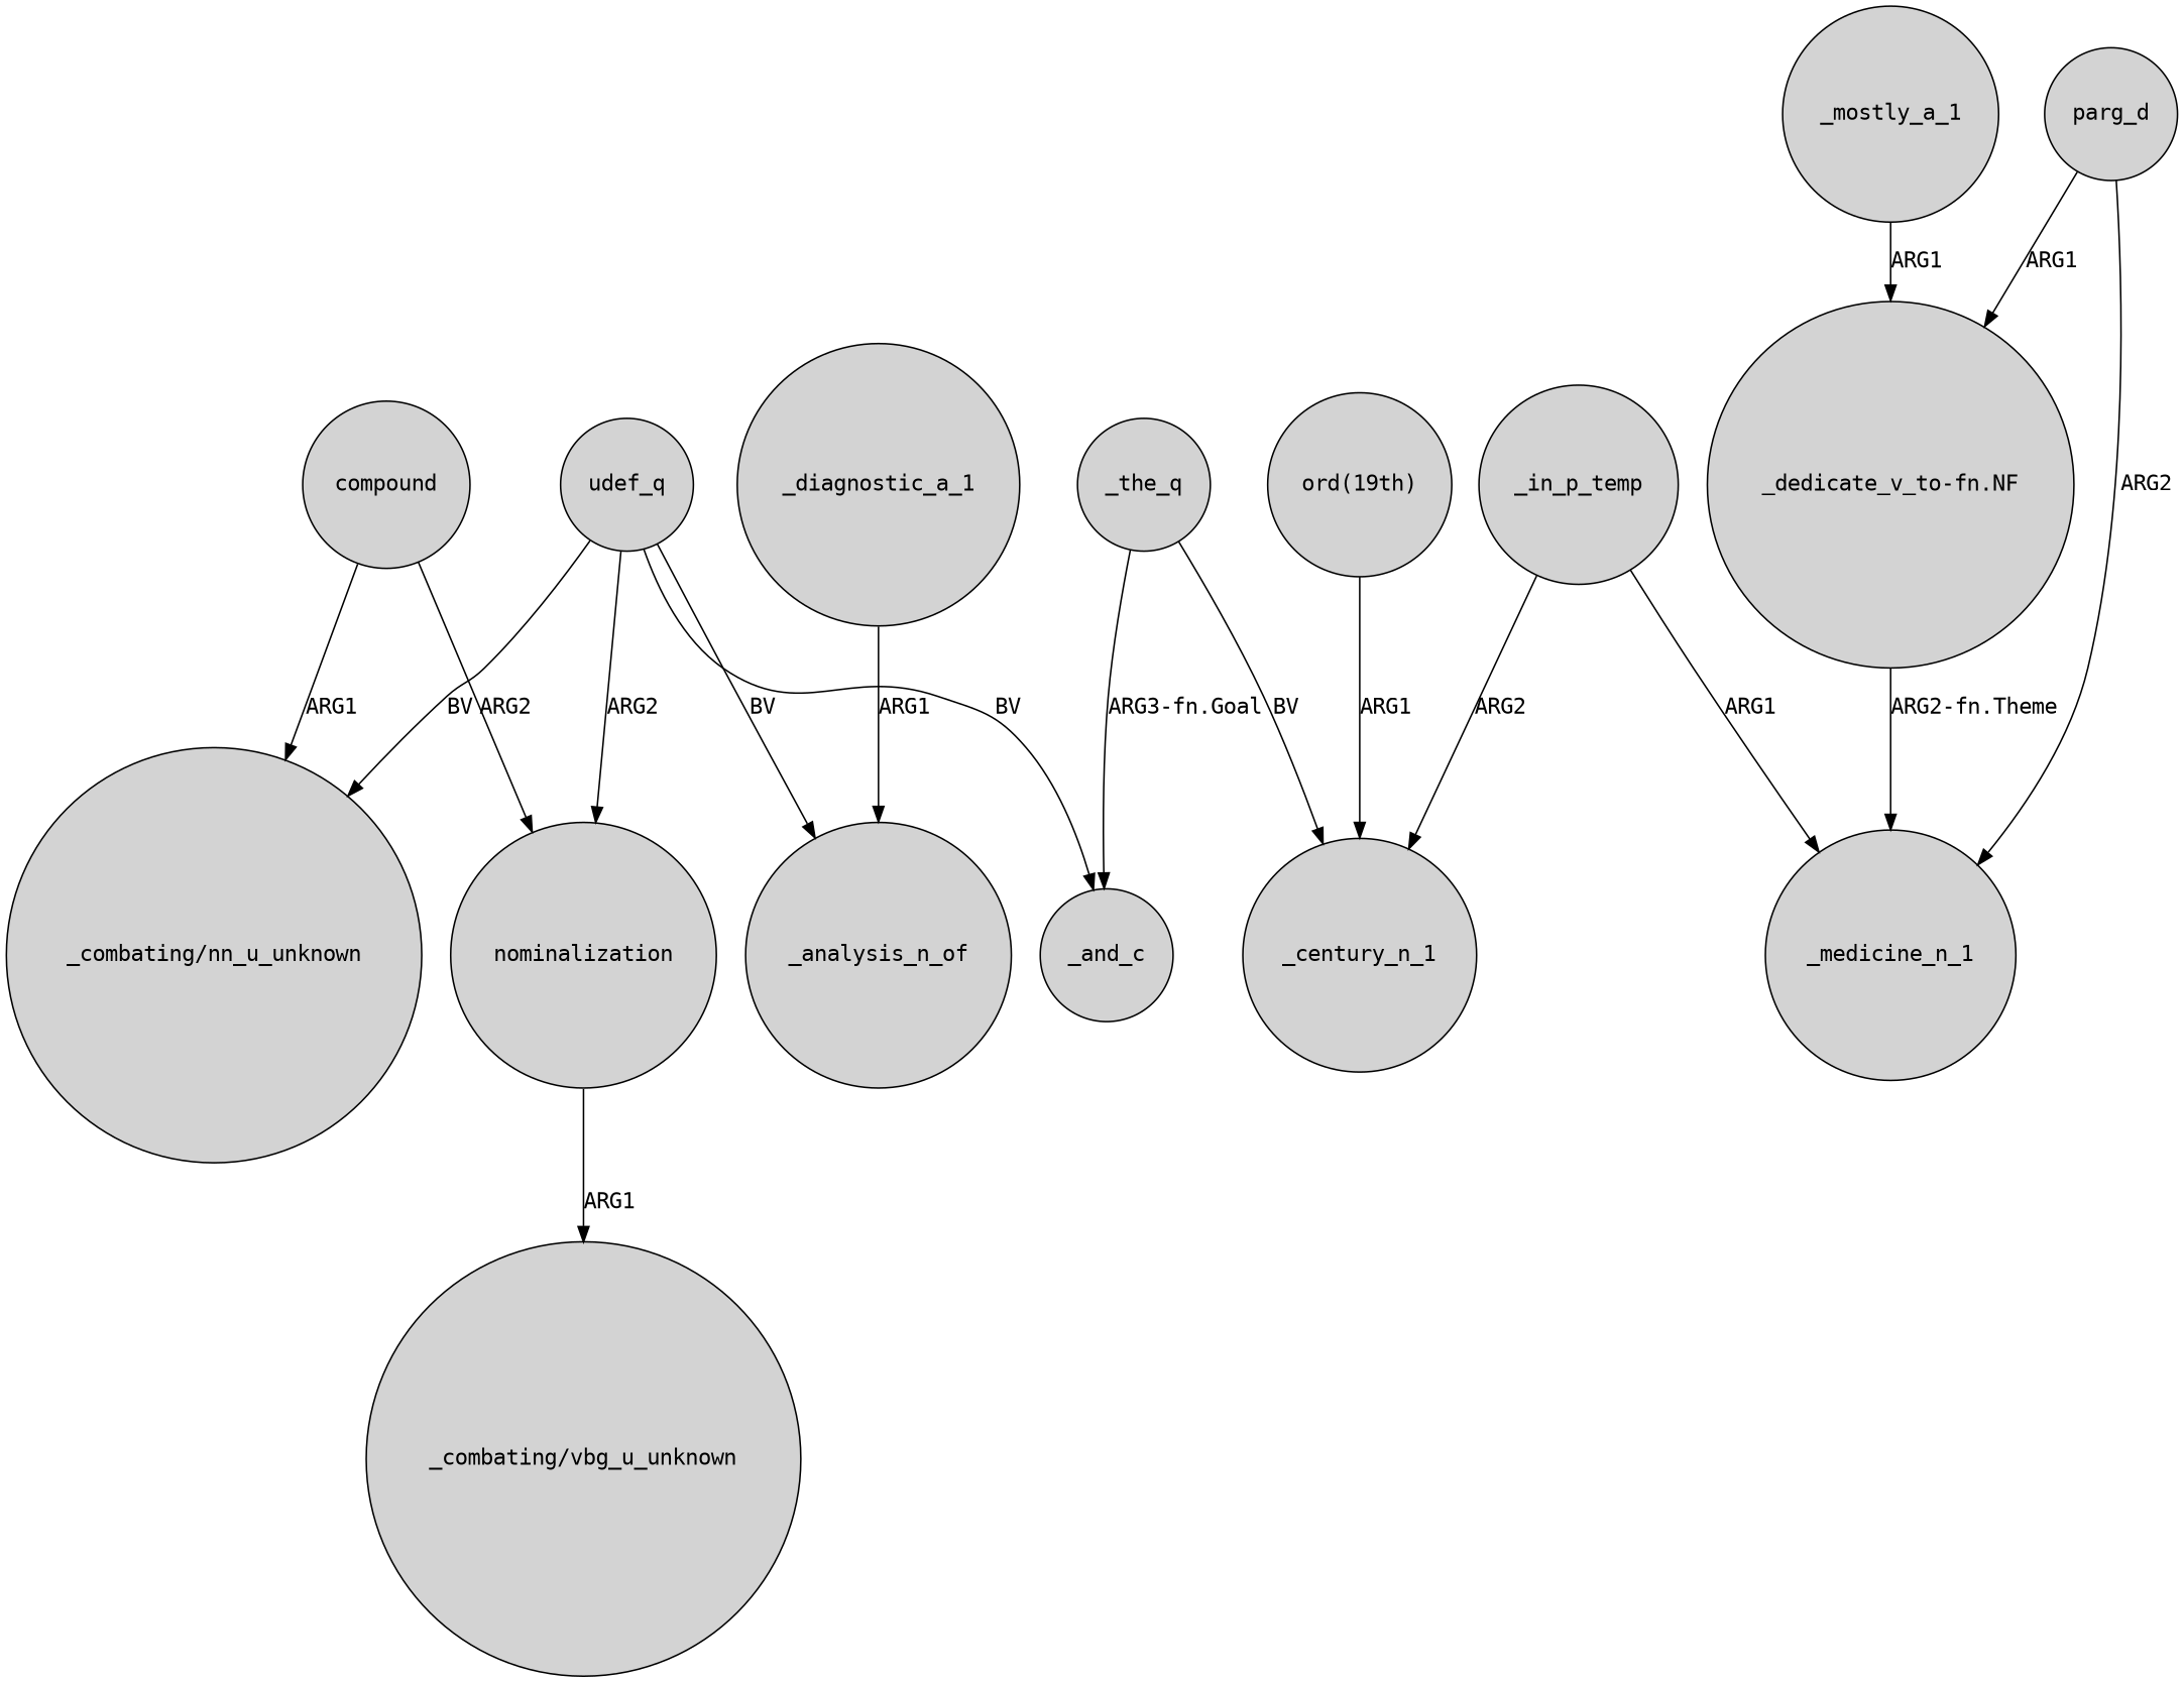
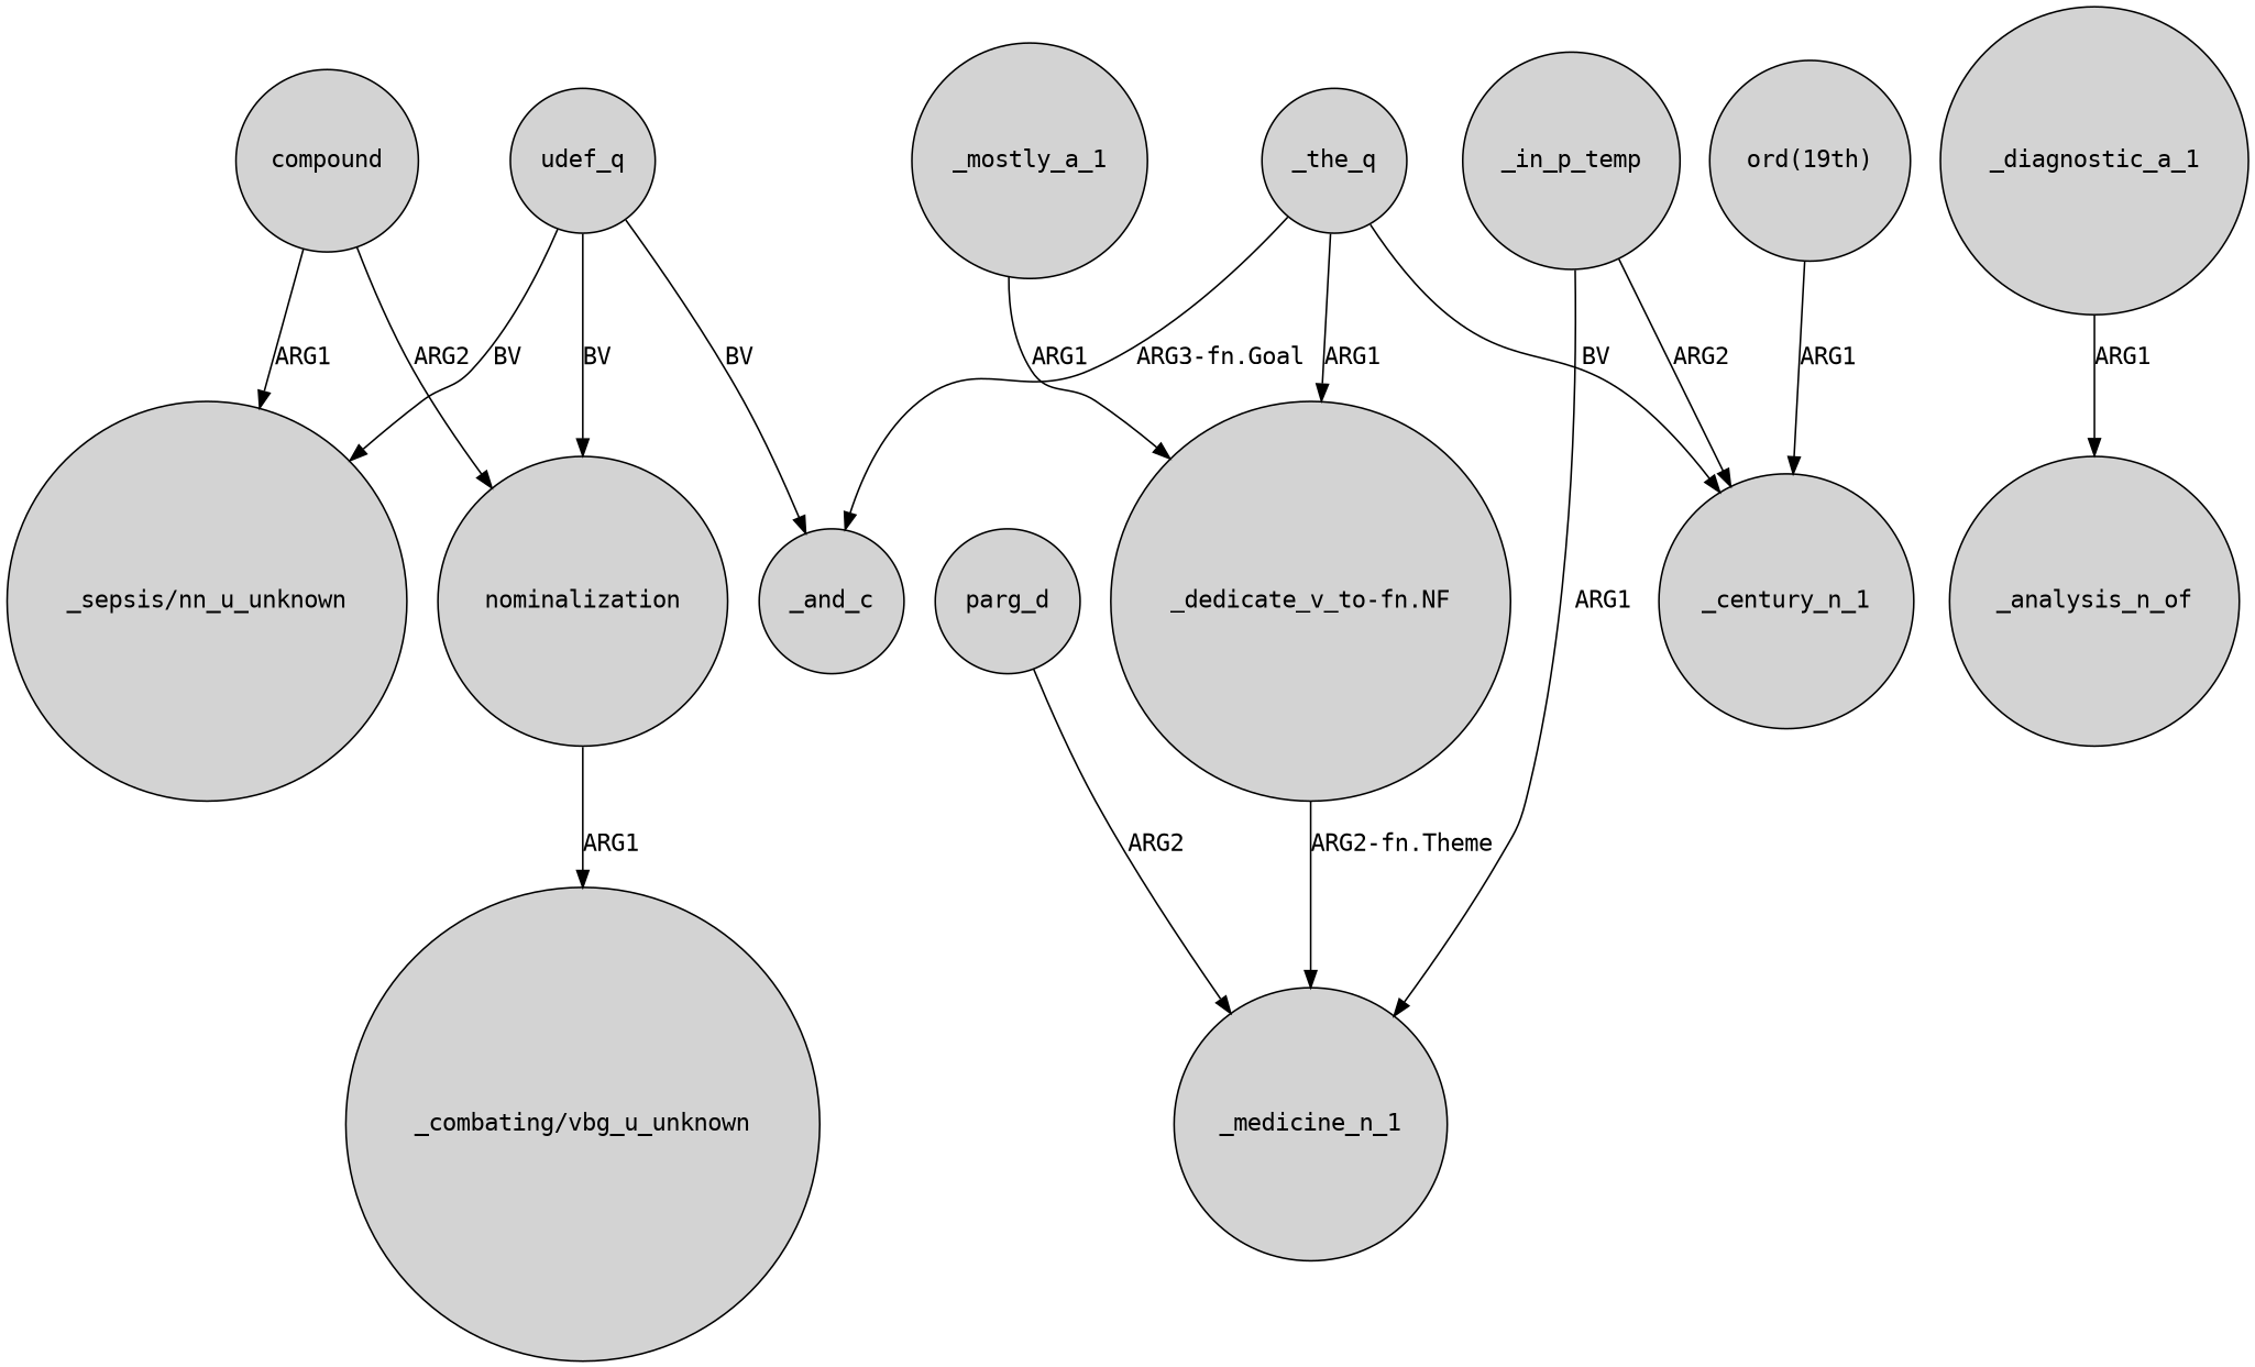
  digraph {
    fontname="DejaVu Sans Mono"
    node [fontname="DejaVu Sans Mono" shape=circle style=filled]
    edge [fontname="DejaVu Sans Mono"]
    udef_q
-   "_sepsis/nn_u_unknown" [label="_combating/nn_u_unknown"]
+   "_sepsis/nn_u_unknown"
    nominalization
    _analysis_n_of
    _and_c
    "_combating/vbg_u_unknown"
    compound
    parg_d
    _medicine_n_1
    "_dedicate_v_to-fn.NF"
    _diagnostic_a_1
    _in_p_temp
    _century_n_1
    _mostly_a_1
    "ord(19th)"
    _the_q
    udef_q -> "_sepsis/nn_u_unknown" [label=BV]
-   udef_q -> nominalization [label=ARG2]
-   udef_q -> _analysis_n_of [label=BV]
+   udef_q -> nominalization [label=BV]
    udef_q -> _and_c [label=BV]
    nominalization -> "_combating/vbg_u_unknown" [label=ARG1]
    compound -> "_sepsis/nn_u_unknown" [label=ARG1]
    compound -> nominalization [label=ARG2]
    parg_d -> _medicine_n_1 [label=ARG2]
-   parg_d -> "_dedicate_v_to-fn.NF" [label=ARG1]
+   _the_q -> "_dedicate_v_to-fn.NF" [label=ARG1]
    "_dedicate_v_to-fn.NF" -> _medicine_n_1 [label="ARG2-fn.Theme"]
    _diagnostic_a_1 -> _analysis_n_of [label=ARG1]
    _in_p_temp -> _medicine_n_1 [label=ARG1]
    _in_p_temp -> _century_n_1 [label=ARG2]
    _mostly_a_1 -> "_dedicate_v_to-fn.NF" [label=ARG1]
    "ord(19th)" -> _century_n_1 [label=ARG1]
    _the_q -> _and_c [label="ARG3-fn.Goal"]
    _the_q -> _century_n_1 [label=BV]
  }
